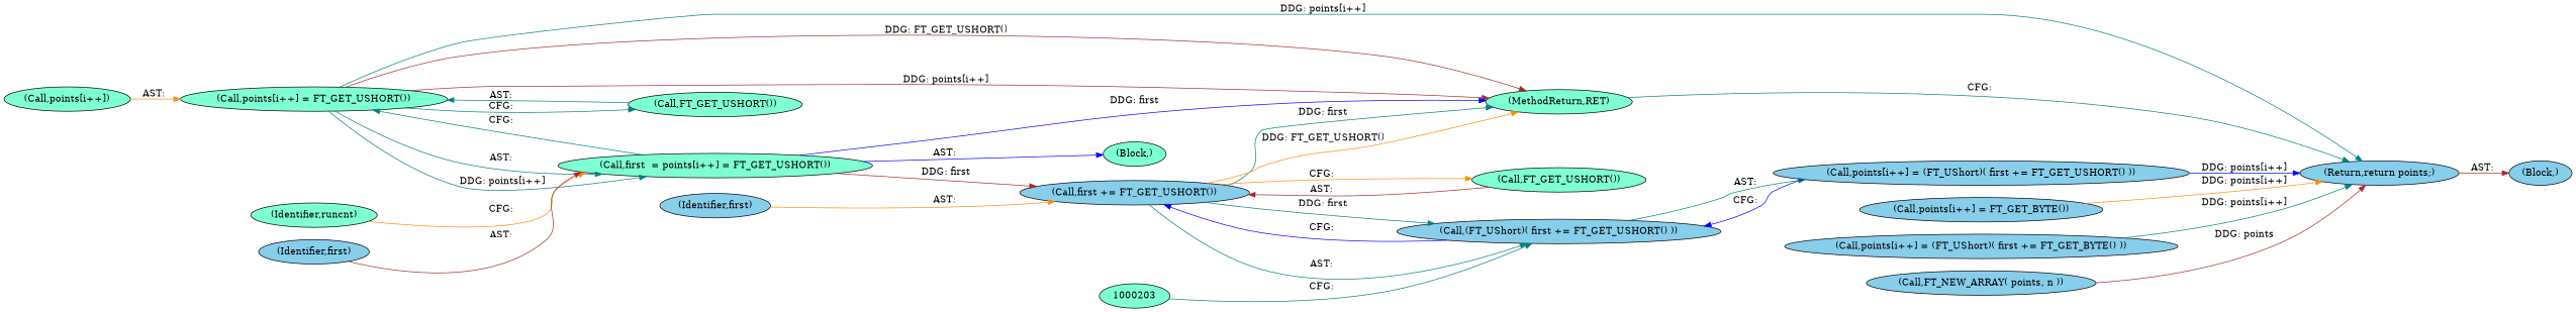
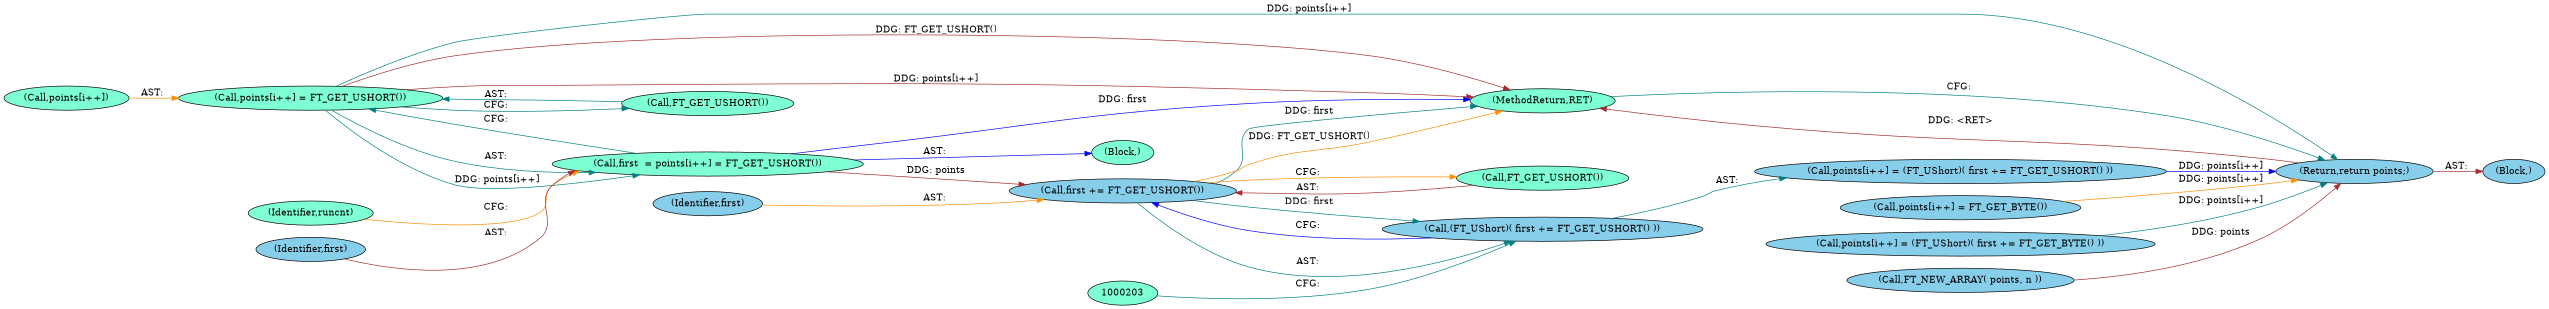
  digraph {
    rankdir=LR
    node [fillcolor=skyblue style=filled]
    edge [color=teal]
    n1 [fillcolor=aquamarine label="(Call,points[i++] = FT_GET_USHORT())"]
    n2 [fillcolor=aquamarine label="(Call,first  = points[i++] = FT_GET_USHORT())"]
    n3 [label="(Return,return points;)"]
    n4 [fillcolor=aquamarine label="(MethodReturn,RET)"]
    n5 [fillcolor=aquamarine label="(Call,FT_GET_USHORT())"]
    n6 [label="(Call,first += FT_GET_USHORT())"]
    n7 [fillcolor=aquamarine label="(Block,)"]
    n8 [label="(Block,)"]
    n9 [label="(Call,(FT_UShort)( first += FT_GET_USHORT() ))"]
    n10 [fillcolor=aquamarine label="(Call,FT_GET_USHORT())"]
    n11 [label="(Call,points[i++] = (FT_UShort)( first += FT_GET_USHORT() ))"]
    n12 [fillcolor=aquamarine label="(Identifier,runcnt)"]
    n13 [fillcolor=aquamarine label="(Call,points[i++])"]
    n14 [label="(Identifier,first)"]
    n15 [label="(Call,points[i++] = FT_GET_BYTE())"]
    n16 [label="(Identifier,first)"]
    n17 [label="(Call,points[i++] = (FT_UShort)( first += FT_GET_BYTE() ))"]
    n18 [label="(Call,FT_NEW_ARRAY( points, n ))"]
    1000203 [fillcolor=aquamarine]
    n1 -> n2 [label="AST: "]
    n1 -> n2 [label="DDG: points[i++]"]
    n1 -> n3 [label="DDG: points[i++]"]
    n1 -> n4 [color=brown label="DDG: FT_GET_USHORT()"]
    n1 -> n4 [color=brown label="DDG: points[i++]"]
    n1 -> n5 [label="CFG: "]
    n2 -> n1 [label="CFG: "]
    n2 -> n4 [color=blue label="DDG: first"]
-   n2 -> n6 [color=brown label="DDG: first"]
+   n2 -> n6 [color=brown label="DDG: points"]
    n2 -> n7 [color=blue label="AST: "]
+   n3 -> n4 [color=brown label="DDG: <RET>"]
    n3 -> n8 [color=brown label="AST: "]
    n4 -> n3 [label="CFG: "]
    n5 -> n1 [label="AST: "]
    n6 -> n4 [label="DDG: first"]
    n6 -> n4 [color=darkorange label="DDG: FT_GET_USHORT()"]
    n6 -> n9 [label="AST: "]
    n6 -> n9 [label="DDG: first"]
    n6 -> n10 [color=darkorange label="CFG: "]
    n9 -> n6 [color=blue label="CFG: "]
    n9 -> n11 [label="AST: "]
    n10 -> n6 [color=brown label="AST: "]
    n11 -> n3 [color=blue label="DDG: points[i++]"]
-   n11 -> n9 [color=blue label="CFG: "]
    n12 -> n2 [color=darkorange label="CFG: "]
    n13 -> n1 [color=darkorange label="AST: "]
    n14 -> n2 [color=brown label="AST: "]
    n15 -> n3 [color=darkorange label="DDG: points[i++]"]
    n16 -> n6 [color=darkorange label="AST: "]
    n17 -> n3 [label="DDG: points[i++]"]
    n18 -> n3 [color=brown label="DDG: points"]
    1000203 -> n9 [label="CFG: "]
  }
